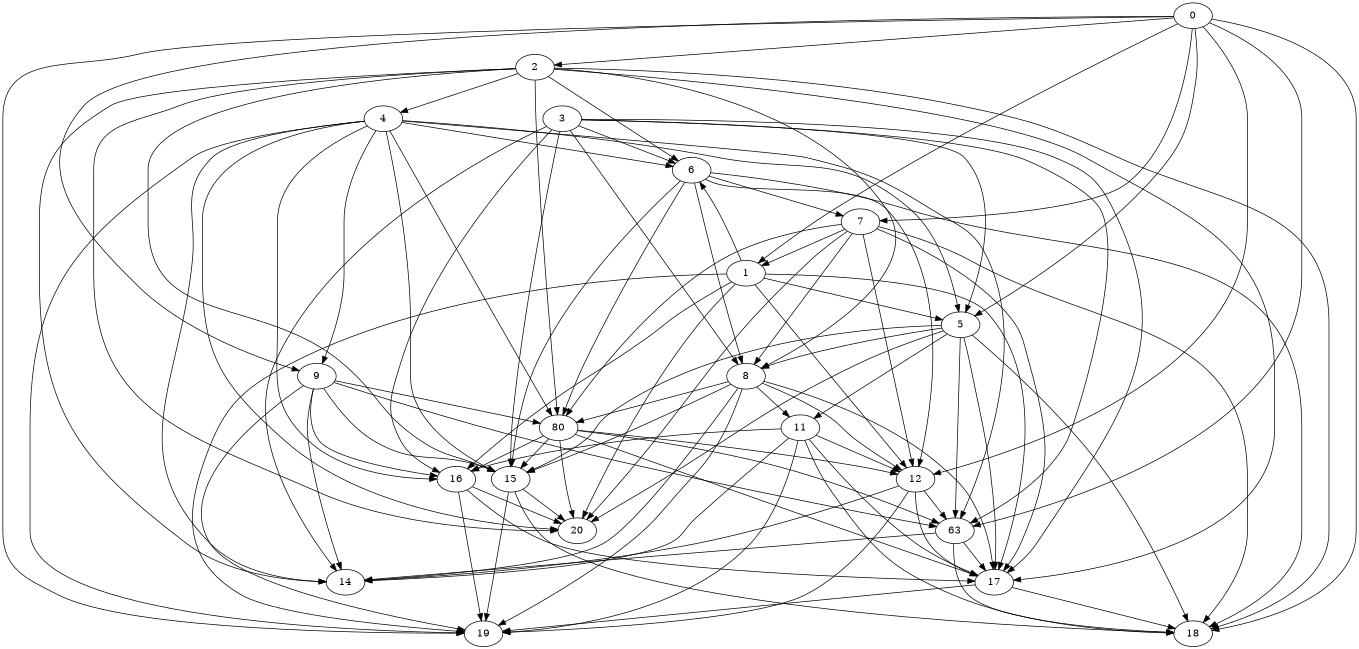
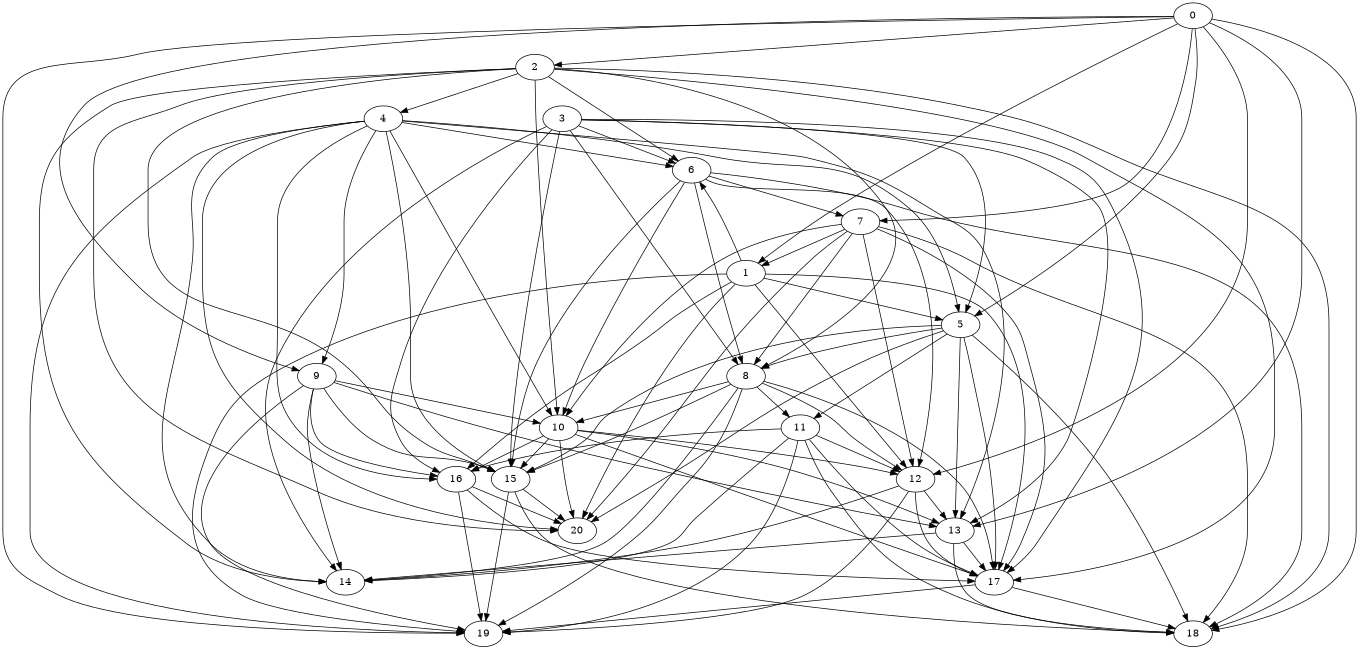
  digraph {
    "Duplicate states"=0
    GraphType=Random
    "Max states in OPEN"=0
    Modes="120000ms; topo-ordered tasks, ; Pruning: task equivalence, fixed order ready list, ; F-value: ; Optimisation: best schedule length (SL) optimisation on equal, "
    NumberOfTasks=21
    "Pruned using list schedule length"=239063
    "States removed from OPEN"=0
    TargetSystem="Homogeneous-2"
    "Time to schedule (ms)"=1667
    "Total idle time"=1094
    "Total schedule length"=3631
    "Total sequential time"=6131
    "Total states created"=991872
    node [Processor=0 Weight=472]
    edge [Weight=4]
    0 ["Finish time"=472 "Start time"=0]
    2 ["Finish time"=896 "Start time"=472 Weight=424]
    1 ["Finish time"=576 Processor=1 "Start time"=482 Weight=94]
    5 ["Finish time"=1560 Processor=1 "Start time"=1183 Weight=377]
    9 ["Finish time"=1698 "Start time"=1462 Weight=236]
    7 ["Finish time"=1462 "Start time"=1368 Weight=94]
    12 ["Finish time"=2455 Processor=1 "Start time"=1983]
-   13 ["Finish time"=2832 Processor=1 "Start time"=2455 Weight=377 label=63]
+   13 ["Finish time"=2832 Processor=1 "Start time"=2455 Weight=377]
    19 ["Finish time"=3631 "Start time"=3395 Weight=236]
    18 ["Finish time"=3594 Processor=1 "Start time"=3405 Weight=189]
    4 ["Finish time"=1179 "Start time"=896 Weight=283]
    6 ["Finish time"=1368 "Start time"=1179 Weight=189]
    8 ["Finish time"=1654 Processor=1 "Start time"=1560 Weight=94]
-   10 ["Finish time"=1981 "Start time"=1698 Weight=283 label=80]
+   10 ["Finish time"=1981 "Start time"=1698 Weight=283]
    15 ["Finish time"=2311 "Start time"=1981 Weight=330]
    17 ["Finish time"=3395 "Start time"=2971 Weight=424]
    14 ["Finish time"=3304 Processor=1 "Start time"=2832]
    20 ["Finish time"=2971 "Start time"=2594 Weight=377]
    16 ["Finish time"=2594 "Start time"=2311 Weight=283]
    11 ["Finish time"=1843 Processor=1 "Start time"=1654 Weight=189]
    3 ["Finish time"=812 Processor=1 "Start time"=576 Weight=236]
    0 -> 2 [Weight=7]
    0 -> 1 [Weight=10]
    0 -> 5 [Weight=7]
    0 -> 9 [Weight=2]
    0 -> 7
    0 -> 12 [Weight=6]
    0 -> 13 [Weight=10]
    0 -> 19 [Weight=8]
    0 -> 18 [Weight=8]
    2 -> 18 [Weight=6]
    2 -> 4 [Weight=8]
    2 -> 6 [Weight=9]
    2 -> 8 [Weight=7]
    2 -> 10
    2 -> 15
    2 -> 17 [Weight=7]
    2 -> 14 [Weight=5]
    2 -> 20 [Weight=8]
    1 -> 5 [Weight=9]
    1 -> 12 [Weight=10]
    1 -> 19 [Weight=10]
    1 -> 6 [Weight=9]
    1 -> 17 [Weight=3]
    1 -> 20 [Weight=3]
    1 -> 16 [Weight=9]
    5 -> 13 [Weight=6]
    5 -> 18 [Weight=9]
    5 -> 8
    5 -> 15 [Weight=2]
    5 -> 17 [Weight=10]
    5 -> 20 [Weight=7]
    5 -> 11 [Weight=10]
    9 -> 13 [Weight=5]
    9 -> 19
    9 -> 10 [Weight=5]
    9 -> 15 [Weight=3]
    9 -> 14 [Weight=7]
    9 -> 16 [Weight=9]
    7 -> 1
    7 -> 12 [Weight=8]
    7 -> 18 [Weight=6]
    7 -> 8 [Weight=3]
    7 -> 10 [Weight=6]
    7 -> 17 [Weight=8]
    7 -> 20 [Weight=9]
    12 -> 13 [Weight=7]
    12 -> 19 [Weight=3]
    12 -> 17
    12 -> 14 [Weight=5]
    13 -> 18
    13 -> 17
    13 -> 14 [Weight=9]
    4 -> 5
    4 -> 9 [Weight=3]
    4 -> 13 [Weight=8]
    4 -> 19
    4 -> 6
    4 -> 10 [Weight=9]
    4 -> 15 [Weight=6]
    4 -> 14 [Weight=6]
    4 -> 20 [Weight=8]
    4 -> 16 [Weight=3]
    6 -> 7 [Weight=2]
    6 -> 12 [Weight=3]
    6 -> 18 [Weight=3]
    6 -> 8 [Weight=10]
    6 -> 10 [Weight=9]
    6 -> 15 [Weight=8]
    8 -> 12 [Weight=10]
    8 -> 19 [Weight=2]
    8 -> 10 [Weight=10]
    8 -> 15 [Weight=10]
    8 -> 17
    8 -> 14 [Weight=2]
    8 -> 11 [Weight=3]
    10 -> 12 [Weight=2]
    10 -> 13
    10 -> 15 [Weight=2]
    10 -> 17 [Weight=2]
    10 -> 20 [Weight=7]
    10 -> 16 [Weight=6]
    15 -> 19
    15 -> 18 [Weight=3]
    15 -> 20 [Weight=3]
    17 -> 19 [Weight=9]
    17 -> 18 [Weight=10]
    16 -> 19 [Weight=2]
    16 -> 17 [Weight=8]
    16 -> 20 [Weight=3]
    11 -> 12 [Weight=7]
    11 -> 19
    11 -> 18 [Weight=10]
    11 -> 17 [Weight=3]
    11 -> 14 [Weight=2]
    11 -> 16 [Weight=6]
    3 -> 5 [Weight=7]
    3 -> 13 [Weight=10]
    3 -> 6 [Weight=5]
    3 -> 8 [Weight=5]
    3 -> 15 [Weight=10]
    3 -> 17 [Weight=5]
    3 -> 14 [Weight=2]
    3 -> 16 [Weight=7]
  }
